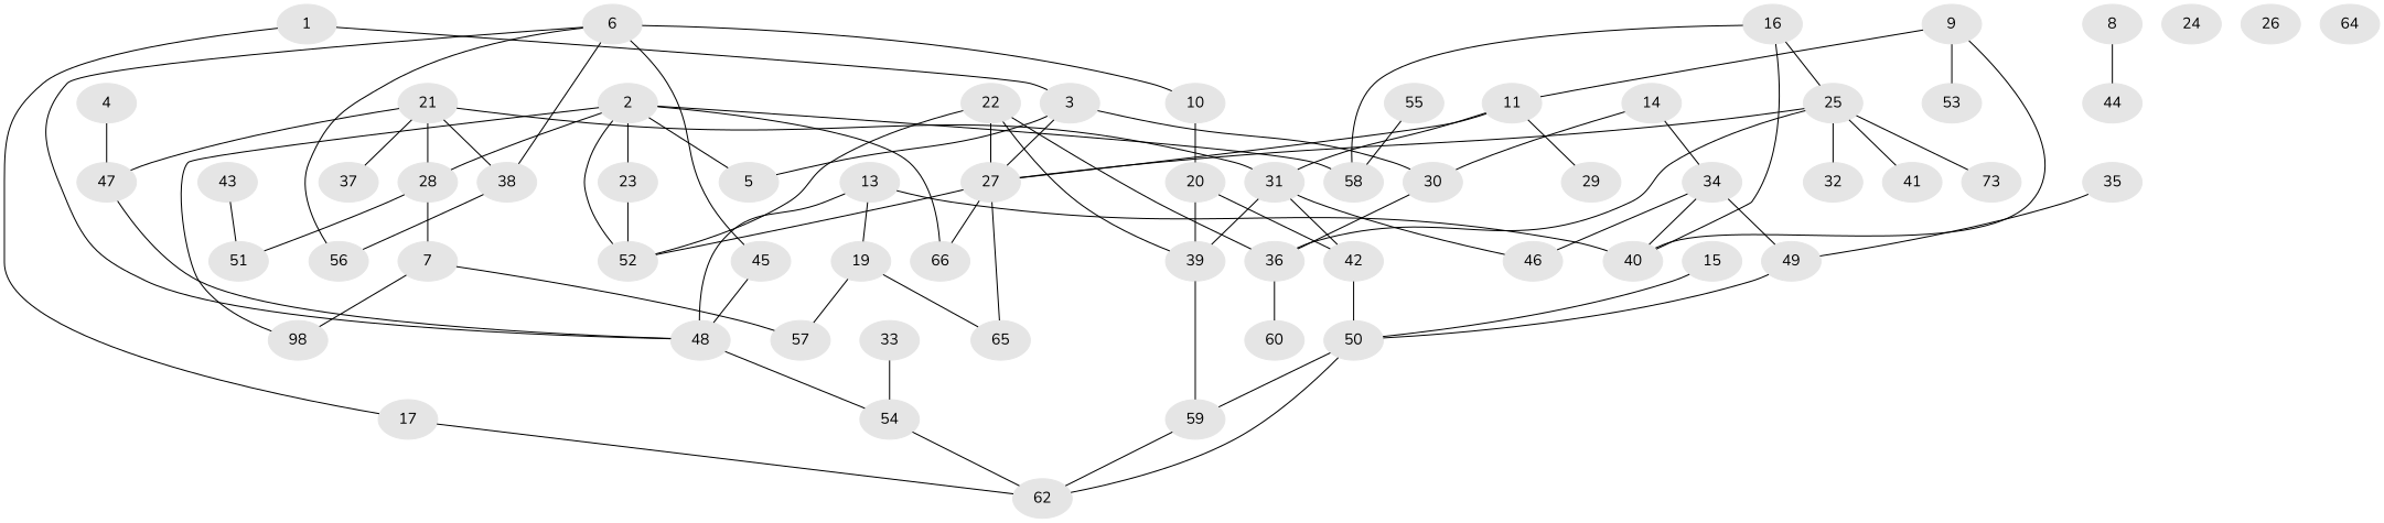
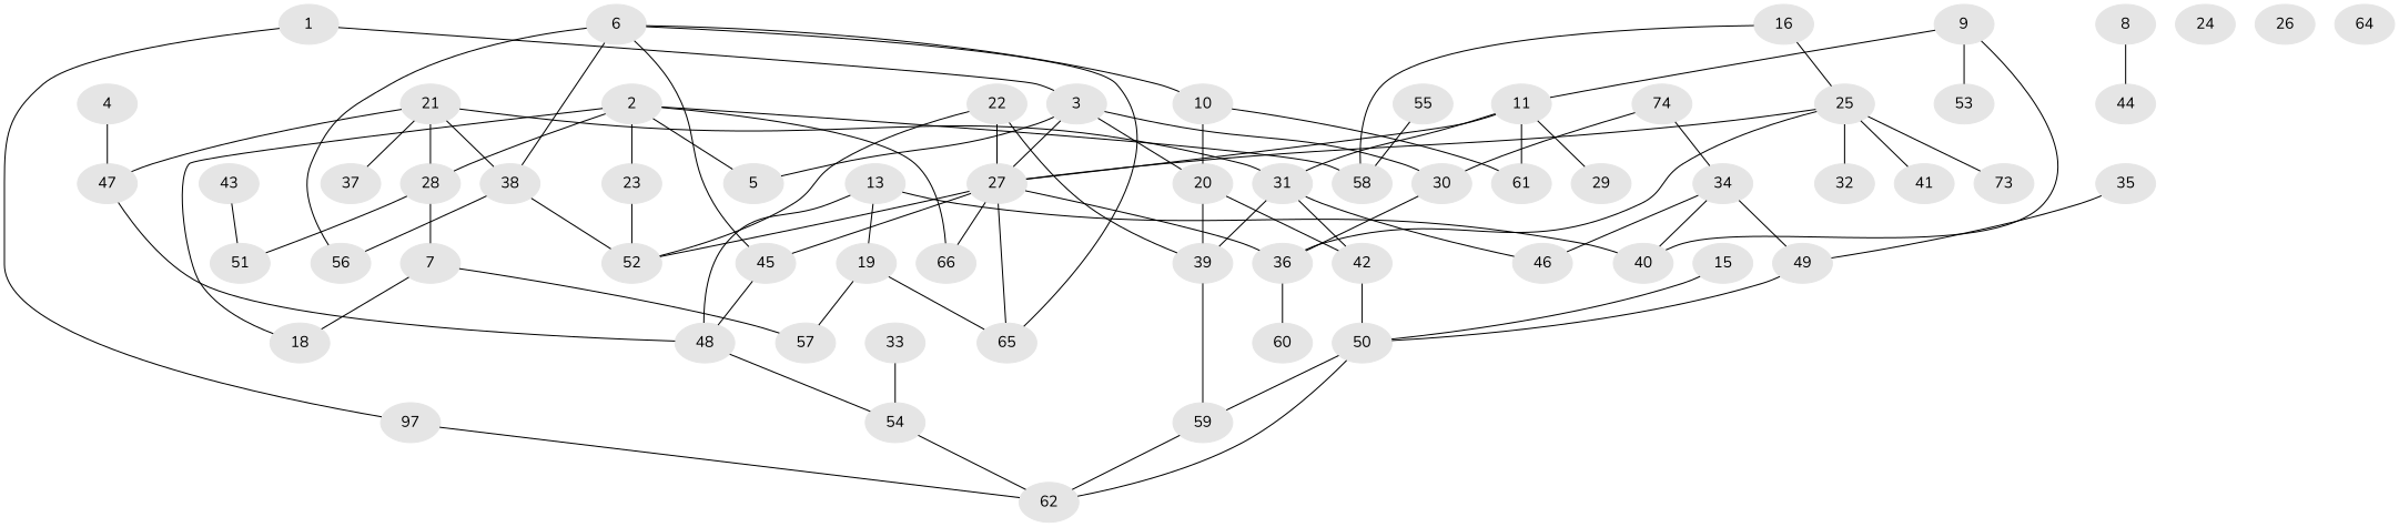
  graph {
    fontname=Nunito
    node [color=gray90 fontname=Nunito style=filled]
    edge [fontname=Nunito]
    1
    3
-   17
+   17 [label=97]
    5
    20
    27
    30
    62
    2
-   18 [label=98]
+   18
    23
    28
    52
    58
    66
    7
    51
    39
    42
    45
    65
    36
    4
    47
    48
    6
    10
    38
    56
+   61
    57
    8
    44
    9
    11
    40
    53
    29
    31
    46
    13
    19
    54
-   14
+   14 [label=74]
    34
    49
    15
    50
    59
    16
    25
    32
    41
    n54 [label=73]
    21
    37
    22
    24
    60
    26
    33
    35
    43
    55
    64
    1 -- 3
    1 -- 17
    3 -- 5
+   3 -- 20
    3 -- 27
    3 -- 30
    17 -- 62
    20 -- 39
    20 -- 42
    27 -- 52
    27 -- 66
+   27 -- 45
    27 -- 65
-   22 -- 36
+   27 -- 36
    30 -- 36
    2 -- 5
    2 -- 18
    2 -- 23
    2 -- 28
-   2 -- 52
+   38 -- 52
    2 -- 58
    2 -- 66
    23 -- 52
    28 -- 7
    28 -- 51
    7 -- 18
    7 -- 57
    39 -- 59
    42 -- 50
    45 -- 48
    36 -- 60
    4 -- 47
    47 -- 48
    48 -- 54
    6 -- 45
-   6 -- 48
+   6 -- 65
    6 -- 10
    6 -- 38
    6 -- 56
    10 -- 20
+   10 -- 61
    38 -- 56
    8 -- 44
    9 -- 11
    9 -- 40
    9 -- 53
    11 -- 27
+   11 -- 61
    11 -- 29
    11 -- 31
    31 -- 39
    31 -- 42
    31 -- 46
    13 -- 48
    13 -- 40
    13 -- 19
    19 -- 65
    19 -- 57
    54 -- 62
    14 -- 30
    14 -- 34
    34 -- 40
    34 -- 46
    34 -- 49
    49 -- 50
    15 -- 50
    50 -- 62
    50 -- 59
    59 -- 62
    16 -- 58
-   16 -- 40
    16 -- 25
    25 -- 27
    25 -- 36
    25 -- 32
    25 -- 41
    25 -- n54
    21 -- 28
    21 -- 47
    21 -- 38
    21 -- 31
    21 -- 37
    22 -- 27
    22 -- 52
    22 -- 39
    33 -- 54
    35 -- 49
    43 -- 51
    55 -- 58
  }
